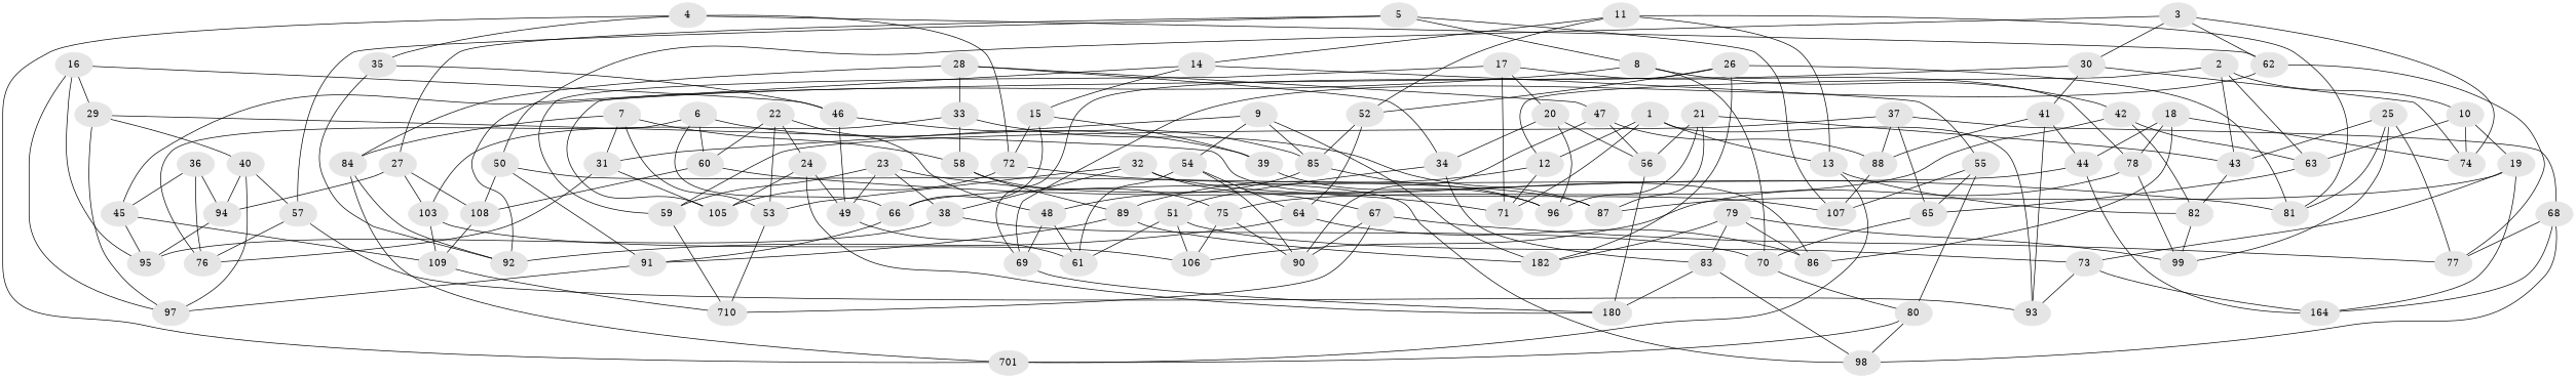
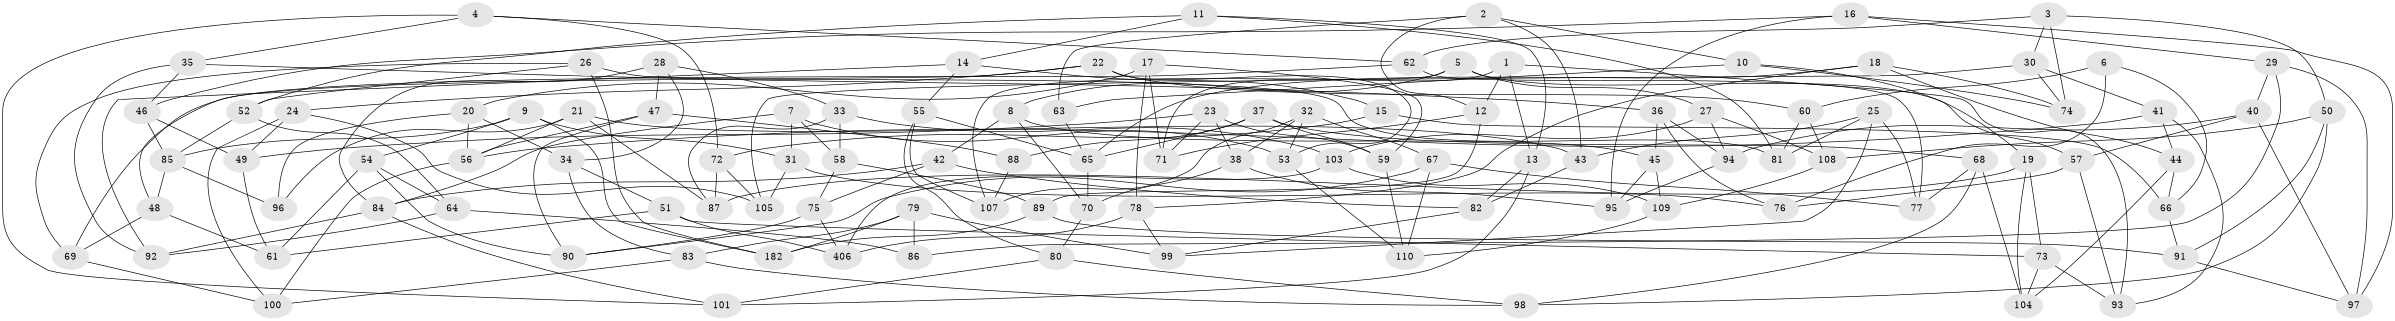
  graph {
    node [color=gray90 style=filled]
    1
    12
    13
    71
    93
    89
-   101 [label=701]
+   101
    82
    2
    10
    43
    63
    74
    19
    65
    3
    30
    50
    62
    105
    41
    108
    91
    98
    77
    69
    4
    35
    72
    92
    46
    36
    87
    5
    8
    27
    57
    107
    42
    45
    70
    94
    103
    76
    6
-   39
    60
    66
    96
    81
    7
    31
    53
    58
    84
-   110 [label=710]
+   110
    75
    95
    109
    80
    9
    54
    85
    n64 [label=182]
    90
    61
    64
    48
    73
-   104 [label=164]
+   104
    11
    14
    52
    15
    55
    99
    16
    29
    97
    86
    40
    49
    17
    20
    59
    78
    34
    56
-   106
+   106 [label=406]
    18
    44
    51
    83
-   100 [label=180]
+   100
    21
    22
    24
    23
    38
    25
    26
    28
    33
    47
    88
    32
    67
    37
    68
    79
    1 -- 12
    1 -- 13
    1 -- 71
    1 -- 93
    12 -- 71
    12 -- 89
    13 -- 101
    13 -- 82
    89 -- 91
    89 -- n64
    82 -- 99
    2 -- 12
    2 -- 10
    2 -- 43
    2 -- 63
    10 -- 63
    10 -- 74
    10 -- 19
    43 -- 82
    63 -- 65
    19 -- 87
    19 -- 73
    19 -- 104
    65 -- 70
    3 -- 74
    3 -- 30
    3 -- 50
    3 -- 62
    30 -- 74
    30 -- 105
    30 -- 41
    50 -- 108
    50 -- 91
    50 -- 98
    62 -- 77
    62 -- 69
    41 -- 93
    41 -- 44
-   41 -- 88
+   41 -- 56
    108 -- 109
    91 -- 97
    69 -- 100
    4 -- 101
    4 -- 62
    4 -- 35
    4 -- 72
    35 -- 92
    35 -- 46
+   35 -- 36
    72 -- 105
    72 -- 87
    46 -- 85
    46 -- 49
    36 -- 45
    36 -- 94
    36 -- 76
    5 -- 8
    5 -- 27
    5 -- 57
    5 -- 107
    8 -- 42
    8 -- 45
    8 -- 70
    27 -- 108
    27 -- 94
    27 -- 103
    57 -- 93
    57 -- 76
    42 -- 82
-   42 -- 63
+   42 -- 84
    42 -- 75
    45 -- 95
    45 -- 109
    70 -- 80
    94 -- 95
    103 -- 109
    103 -- 106
    6 -- 76
-   6 -- 39
    6 -- 60
    6 -- 66
-   39 -- 96
    60 -- 108
    60 -- 81
    66 -- 91
    7 -- 31
    7 -- 53
    7 -- 58
    7 -- 84
    31 -- 105
    31 -- 76
    53 -- 110
    58 -- 89
    58 -- 75
    84 -- 101
    84 -- 92
    75 -- 90
    75 -- 106
    109 -- 110
    80 -- 101
    80 -- 98
    9 -- 31
    9 -- 54
    9 -- 85
    9 -- n64
    54 -- 90
    54 -- 61
    54 -- 64
    85 -- 96
    85 -- 48
    64 -- 92
    64 -- 86
    48 -- 69
    48 -- 61
    73 -- 93
    73 -- 104
    11 -- 13
    11 -- 81
    11 -- 14
    11 -- 52
    14 -- 92
    14 -- 15
    14 -- 55
    52 -- 85
    52 -- 64
    15 -- 72
-   15 -- 39
    15 -- 66
    55 -- 65
    55 -- 107
    55 -- 80
    16 -- 46
    16 -- 95
    16 -- 29
    16 -- 97
    29 -- 97
    29 -- 86
    29 -- 40
    40 -- 57
    40 -- 94
    40 -- 97
    49 -- 61
    17 -- 71
    17 -- 20
    17 -- 59
    17 -- 78
    20 -- 96
    20 -- 34
    20 -- 56
    59 -- 110
    78 -- 99
    78 -- 106
    34 -- 51
    34 -- 83
    56 -- 100
    18 -- 74
-   18 -- 86
+   18 -- 65
    18 -- 78
    18 -- 44
    44 -- 66
    44 -- 104
    51 -- 61
    51 -- 73
    51 -- 106
    83 -- 98
    83 -- 100
    21 -- 43
    21 -- 87
    21 -- 96
    21 -- 56
    22 -- 60
    22 -- 53
    22 -- 48
    22 -- 24
    24 -- 105
    24 -- 49
    24 -- 100
    23 -- 71
    23 -- 49
    23 -- 59
    23 -- 38
    38 -- 70
    38 -- 95
    25 -- 43
    25 -- 77
    25 -- 81
    25 -- 99
    26 -- 69
    26 -- 81
    26 -- n64
    26 -- 52
    28 -- 84
    28 -- 34
    28 -- 33
    28 -- 47
    33 -- 87
    33 -- 103
    33 -- 58
    47 -- 90
    47 -- 56
    47 -- 88
    88 -- 107
    32 -- 107
    32 -- 53
    32 -- 38
    32 -- 67
    67 -- 77
    67 -- 110
    67 -- 90
    37 -- 65
    37 -- 59
    37 -- 88
    37 -- 68
    68 -- 98
    68 -- 77
    68 -- 104
    79 -- n64
    79 -- 99
    79 -- 86
    79 -- 83
  }
